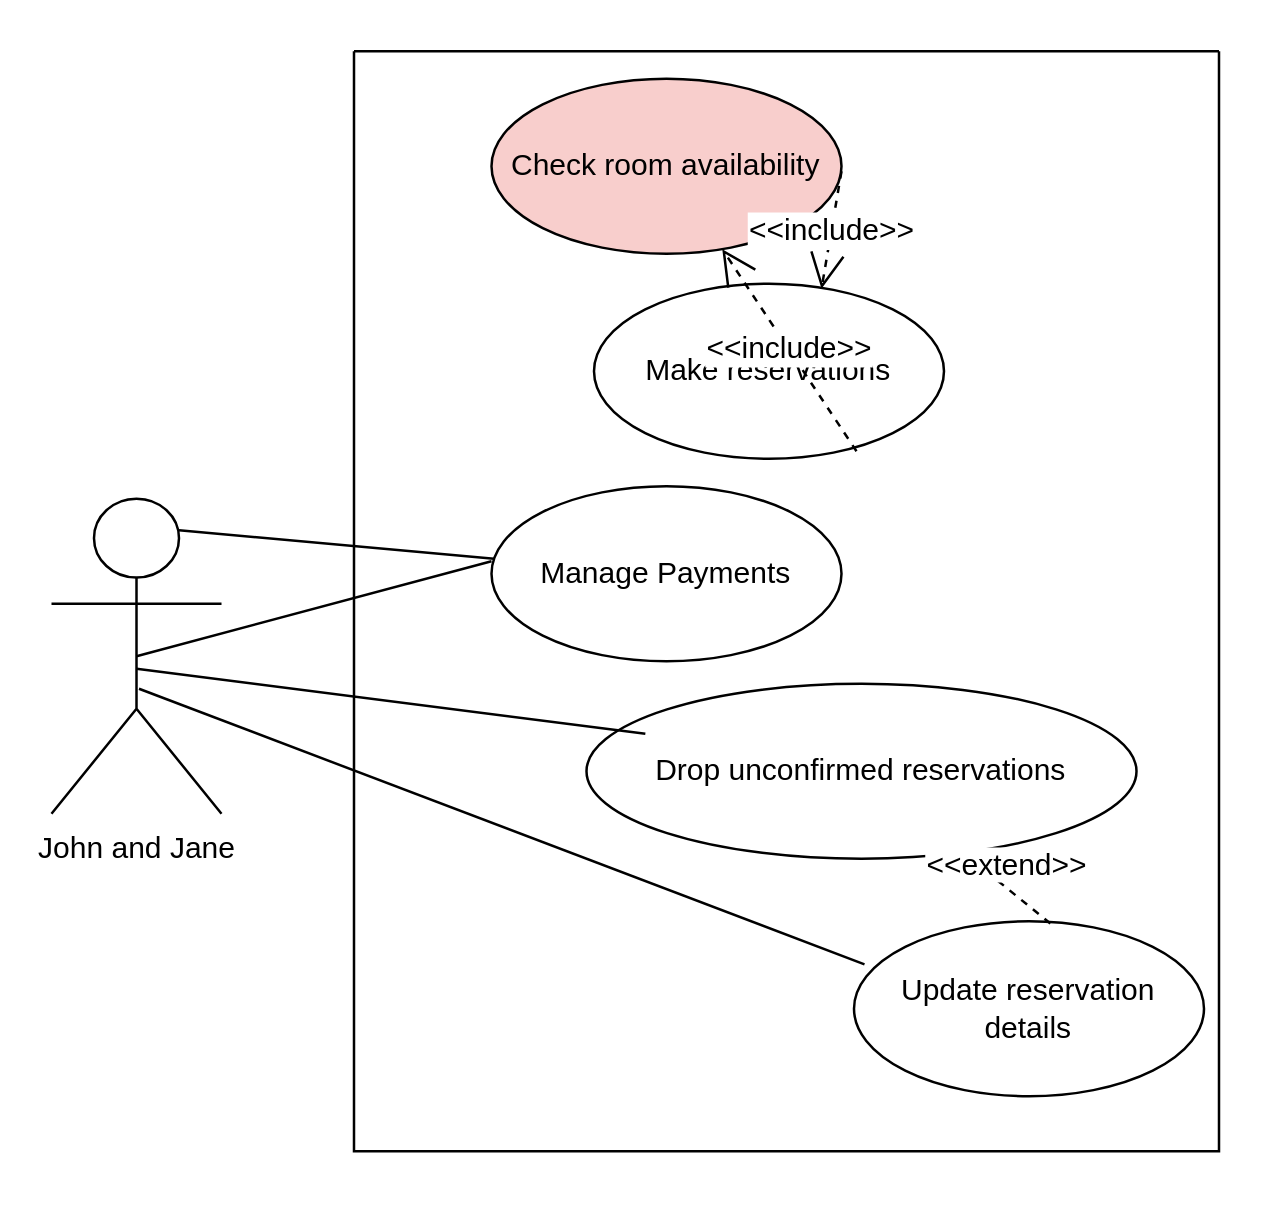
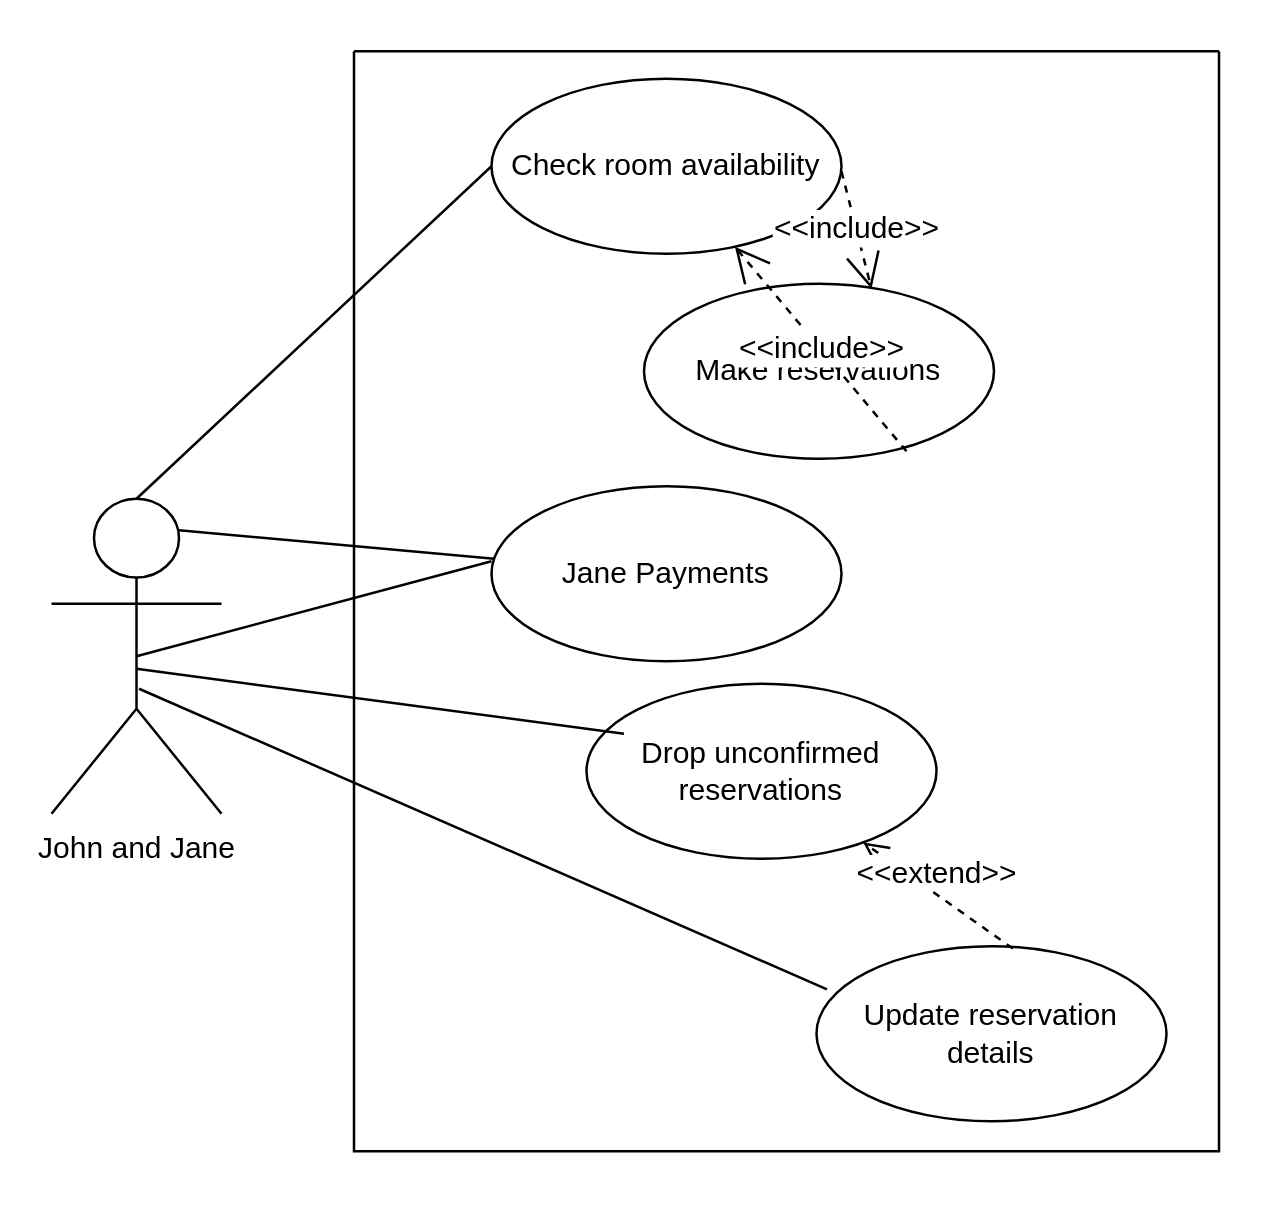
  <mxCell id="0" />
  <mxCell id="1" parent="0" />
  <mxCell id="2" value="John and Jane" style="shape=umlActor;verticalLabelPosition=bottom;verticalAlign=top;html=1;" vertex="1" parent="1"><mxGeometry x="20" y="199" width="68" height="126" as="geometry" /></mxCell>
- <mxCell id="3" value="Check room availability" style="ellipse;whiteSpace=wrap;html=1;fillColor=#f8cecc;" vertex="1" parent="1"><mxGeometry x="196" y="31" width="140" height="70" as="geometry" /></mxCell>
- <mxCell id="4" value="Manage Payments" style="ellipse;whiteSpace=wrap;html=1;" vertex="1" parent="1"><mxGeometry x="196" y="194" width="140" height="70" as="geometry" /></mxCell>
+ <mxCell id="3" value="Check room availability" style="ellipse;whiteSpace=wrap;html=1;" vertex="1" parent="1"><mxGeometry x="196" y="31" width="140" height="70" as="geometry" /></mxCell>
+ <mxCell id="4" value="Jane Payments" style="ellipse;whiteSpace=wrap;html=1;" vertex="1" parent="1"><mxGeometry x="196" y="194" width="140" height="70" as="geometry" /></mxCell>
  <mxCell id="5" value="" style="swimlane;startSize=0;" vertex="1" parent="1"><mxGeometry x="141" y="20" width="346" height="440" as="geometry" /></mxCell>
- <mxCell id="6" value="Update reservation details" style="ellipse;whiteSpace=wrap;html=1;" vertex="1" parent="5"><mxGeometry x="200" y="348" width="140" height="70" as="geometry" /></mxCell>
- <mxCell id="7" value="Drop unconfirmed reservations" style="ellipse;whiteSpace=wrap;html=1;" vertex="1" parent="5"><mxGeometry x="93" y="253" width="220" height="70" as="geometry" /></mxCell>
- <mxCell id="8" value="Make reservations" style="ellipse;whiteSpace=wrap;html=1;" vertex="1" parent="5"><mxGeometry x="96" y="93" width="140" height="70" as="geometry" /></mxCell>
+ <mxCell id="6" value="Update reservation details" style="ellipse;whiteSpace=wrap;html=1;" vertex="1" parent="5"><mxGeometry x="185" y="358" width="140" height="70" as="geometry" /></mxCell>
+ <mxCell id="7" value="Drop unconfirmed reservations" style="ellipse;whiteSpace=wrap;html=1;" vertex="1" parent="5"><mxGeometry x="93" y="253" width="140" height="70" as="geometry" /></mxCell>
+ <mxCell id="8" value="Make reservations" style="ellipse;whiteSpace=wrap;html=1;" vertex="1" parent="5"><mxGeometry x="116" y="93" width="140" height="70" as="geometry" /></mxCell>
  <mxCell id="9" value="&amp;lt;&amp;lt;extend&amp;gt;&amp;gt;" style="html=1;verticalAlign=bottom;endArrow=open;dashed=1;endSize=8;curved=0;rounded=0;fontSize=12;exitX=0.561;exitY=0.013;exitDx=0;exitDy=0;exitPerimeter=0;" edge="1" parent="5" source="6" target="7"><mxGeometry relative="1" as="geometry"><mxPoint x="317" y="296" as="sourcePoint" /><mxPoint x="237" y="296" as="targetPoint" /></mxGeometry></mxCell>
+ <mxCell id="10" value="" style="endArrow=none;html=1;rounded=0;fontSize=12;startSize=8;endSize=8;curved=1;entryX=0;entryY=0.5;entryDx=0;entryDy=0;exitX=0.5;exitY=0;exitDx=0;exitDy=0;exitPerimeter=0;" edge="1" parent="1" source="2" target="3"><mxGeometry width="50" height="50" relative="1" as="geometry"><mxPoint x="98" y="203" as="sourcePoint" /><mxPoint x="148" y="153" as="targetPoint" /></mxGeometry></mxCell>
  <mxCell id="11" value="" style="endArrow=none;html=1;rounded=0;fontSize=12;startSize=8;endSize=8;curved=1;exitX=0.75;exitY=0.1;exitDx=0;exitDy=0;exitPerimeter=0;" edge="1" parent="1" source="2" target="4"><mxGeometry width="50" height="50" relative="1" as="geometry"><mxPoint x="99" y="209" as="sourcePoint" /><mxPoint x="149" y="159" as="targetPoint" /></mxGeometry></mxCell>
  <mxCell id="12" value="" style="endArrow=none;html=1;rounded=0;fontSize=12;startSize=8;endSize=8;curved=1;entryX=0.03;entryY=0.246;entryDx=0;entryDy=0;entryPerimeter=0;exitX=0.463;exitY=0.575;exitDx=0;exitDy=0;exitPerimeter=0;" edge="1" parent="1" target="6"><mxGeometry width="50" height="50" relative="1" as="geometry"><mxPoint x="55.004" y="275" as="sourcePoint" /><mxPoint x="331.2" y="410.39" as="targetPoint" /></mxGeometry></mxCell>
  <mxCell id="13" value="" style="endArrow=none;html=1;rounded=0;fontSize=12;startSize=8;endSize=8;curved=1;exitX=0.5;exitY=0.5;exitDx=0;exitDy=0;exitPerimeter=0;" edge="1" parent="1" source="2"><mxGeometry width="50" height="50" relative="1" as="geometry"><mxPoint x="92" y="224.07" as="sourcePoint" /><mxPoint x="196" y="224" as="targetPoint" /></mxGeometry></mxCell>
  <mxCell id="14" value="&amp;lt;&amp;lt;include&amp;gt;&amp;gt;" style="endArrow=open;endSize=12;dashed=1;html=1;rounded=0;fontSize=12;curved=1;entryX=0.65;entryY=0.029;entryDx=0;entryDy=0;entryPerimeter=0;" edge="1" parent="1" target="8"><mxGeometry width="160" relative="1" as="geometry"><mxPoint x="336" y="68" as="sourcePoint" /><mxPoint x="496" y="68" as="targetPoint" /></mxGeometry></mxCell>
  <mxCell id="15" value="" style="endArrow=none;html=1;rounded=0;fontSize=12;startSize=8;endSize=8;curved=1;entryX=0.107;entryY=0.286;entryDx=0;entryDy=0;entryPerimeter=0;exitX=0.5;exitY=0.5;exitDx=0;exitDy=0;exitPerimeter=0;" edge="1" parent="1" target="7"><mxGeometry width="50" height="50" relative="1" as="geometry"><mxPoint x="54" y="267" as="sourcePoint" /><mxPoint x="235.68" y="302.85" as="targetPoint" /></mxGeometry></mxCell>
  <mxCell id="16" value="&amp;lt;&amp;lt;include&amp;gt;&amp;gt;" style="endArrow=open;endSize=12;dashed=1;html=1;rounded=0;fontSize=12;curved=1;exitX=0.75;exitY=0.957;exitDx=0;exitDy=0;exitPerimeter=0;" edge="1" parent="1" source="8" target="3"><mxGeometry width="160" relative="1" as="geometry"><mxPoint x="324" y="193" as="sourcePoint" /><mxPoint x="484" y="193" as="targetPoint" /></mxGeometry></mxCell>
